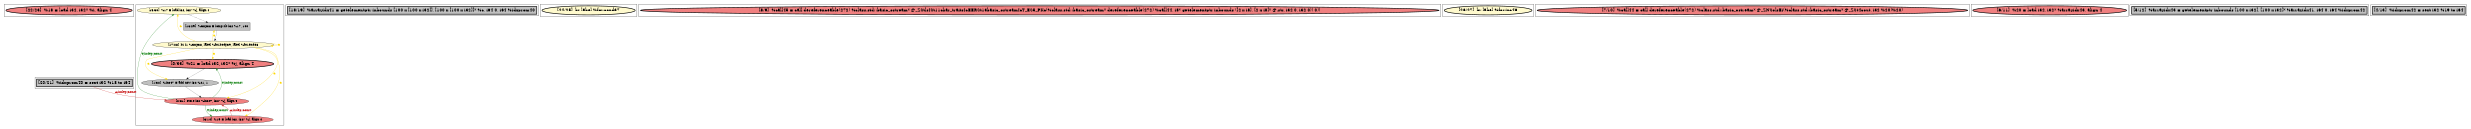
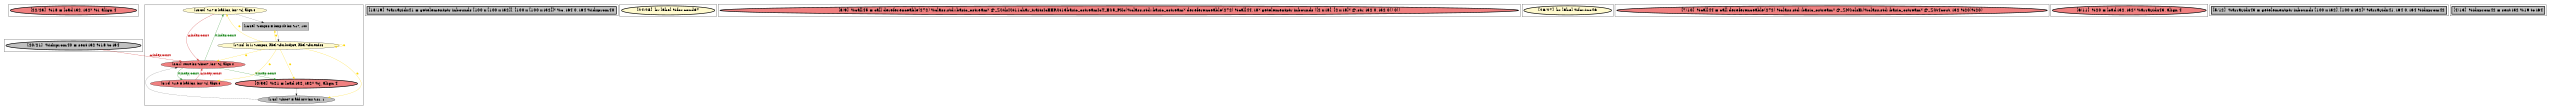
  digraph {
    node [fillcolor=lightcoral fontsize=20 penwidth=3.0 shape=ellipse style=filled]
    edge [color=gold fontcolor=gold penwidth=1.0 style=solid]
    n1 [label="[22/23]  %18 = load i32, i32* %i, align 4"]
-   n2 [fillcolor=grey label="[20/21]  %idxprom40 = sext i32 %18 to i64" shape=rectangle]
+   n2 [fillcolor=grey label="[20/21]  %idxprom40 = sext i32 %18 to i64"]
    n3 [fillcolor=lemonchiffon label="[15/30]  %17 = load i32, i32* %j, align 4" fontsize="" penwidth=""]
    n4 [label="[2/31]  store i32 %inc47, i32* %j, align 4" fontsize="" penwidth=""]
    n5 [fillcolor=grey label="[16/29]  %cmp38 = icmp slt i32 %17, 100" shape=rectangle fontsize="" penwidth=""]
    n6 [fillcolor=grey label="[1/32]  %inc47 = add nsw i32 %21, 1" fontsize="" penwidth=""]
    n7 [label="[3/14]  %19 = load i32, i32* %j, align 4" fontsize="" penwidth=""]
    n8 [label="[0/33]  %21 = load i32, i32* %j, align 4"]
    n9 [fillcolor=lemonchiffon label="[17/28]  br i1 %cmp38, label %for.body39, label %for.end48" fontsize="" penwidth=""]
    n10 [fillcolor=grey label="[18/19]  %arrayidx41 = getelementptr inbounds [100 x [100 x i32]], [100 x [100 x i32]]* %c, i64 0, i64 %idxprom40" shape=rectangle]
    n11 [fillcolor=lemonchiffon label="[24/25]  br label %for.cond37"]
    n12 [label="[8/9]  %call45 = call dereferenceable(272) %class.std::basic_ostream* @_ZStlsISt11char_traitsIcEERSt13basic_ostreamIcT_ES5_PKc(%class.std::basic_ostream* dereferenceable(272) %call44, i8* getelementptr inbounds ([2 x i8], [2 x i8]* @.str, i32 0, i32 0)) 0))"]
    n13 [fillcolor=lemonchiffon label="[26/27]  br label %for.inc46"]
    n14 [label="[7/10]  %call44 = call dereferenceable(272) %class.std::basic_ostream* @_ZNSolsEi(%class.std::basic_ostream* @_ZSt4cout, i32 %20)%20)"]
    n15 [label="[6/11]  %20 = load i32, i32* %arrayidx43, align 4"]
    n16 [fillcolor=grey label="[5/12]  %arrayidx43 = getelementptr inbounds [100 x i32], [100 x i32]* %arrayidx41, i64 0, i64 %idxprom42" shape=rectangle]
    n17 [fillcolor=grey label="[4/13]  %idxprom42 = sext i32 %19 to i64" shape=rectangle]
    subgraph cluster_1 {
      n1
    }
    subgraph cluster_2 {
      n2
    }
    subgraph cluster_3 {
      n3
      n4
      n5
      n6
      n7
      n8
      n9
    }
    subgraph cluster_4 {
      n10
    }
    subgraph cluster_5 {
      n11
    }
    subgraph cluster_6 {
      n12
    }
    subgraph cluster_7 {
      n13
    }
    subgraph cluster_8 {
      n14
    }
    subgraph cluster_9 {
      n15
    }
    subgraph cluster_10 {
      n16
    }
    subgraph cluster_11 {
      n17
    }
    n2 -> n4 [color=firebrick3 fontcolor=firebrick3 label="A|indep|Const"]
+   n3 -> n4 [color=firebrick3 fontcolor=firebrick3 label="A|indep|Const"]
    n3 -> n5 [color=black fontcolor=black penwidth=0.5]
    n4 -> n3 [color=forestgreen fontcolor=forestgreen label="T|indep|Const"]
    n4 -> n7 [color=forestgreen fontcolor=forestgreen label="T|indep|Const"]
    n4 -> n8 [color=forestgreen fontcolor=forestgreen label="T|indep|Const"]
    n5 -> n9 [color=black fontcolor=black penwidth=0.5]
    n6 -> n4 [color=black fontcolor=black penwidth=0.5]
    n7 -> n4 [color=firebrick3 fontcolor=firebrick3 label="A|indep|Const"]
    n8 -> n6 [color=black fontcolor=black penwidth=0.5]
    n9 -> n3 [label=C]
    n9 -> n4 [label=C]
    n9 -> n5 [label=C]
    n9 -> n6 [label=C]
    n9 -> n7 [label=C]
    n9 -> n8 [label=C]
    n9 -> n9 [label=C]
  }
